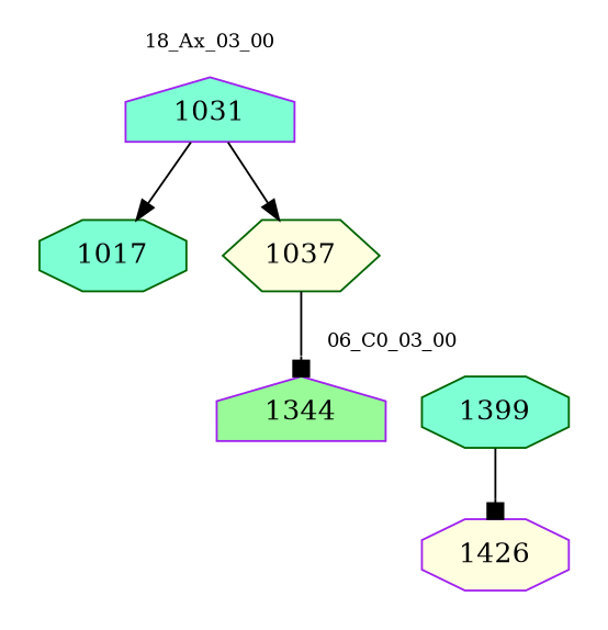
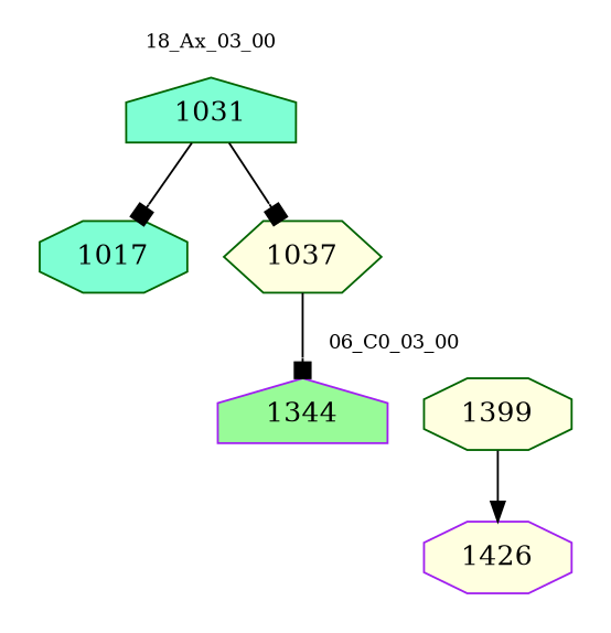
  digraph {
    node [color=purple fillcolor=lightyellow shape=octagon style=filled]
    edge [arrowhead=normal color=black]
-   n1 [fillcolor=aquamarine label=1031 shape=house]
+   n1 [color=darkgreen fillcolor=aquamarine label=1031 shape=house]
    n2 [color=darkgreen fillcolor=aquamarine label=1017]
    n3 [color=darkgreen label=1037 shape=hexagon]
-   n4 [color=darkgreen fillcolor=aquamarine label=1399]
+   n4 [color=darkgreen label=1399]
    n5 [fillcolor=palegreen label=1344 shape=house]
    n6 [label=1426]
    subgraph cluster_1 {
      color=white
      fontsize=10
      label="18_Ax_03_00"
      n1
      n2
      n3
    }
    subgraph cluster_2 {
      color=white
      fontsize=10
      label="06_C0_03_00"
      n4
      n5
      n6
    }
-   n1 -> n2
-   n1 -> n3
+   n1 -> n2 [arrowhead=box]
+   n1 -> n3 [arrowhead=box]
    n3 -> n5 [arrowhead=box]
-   n4 -> n6 [arrowhead=box]
+   n4 -> n6
  }
